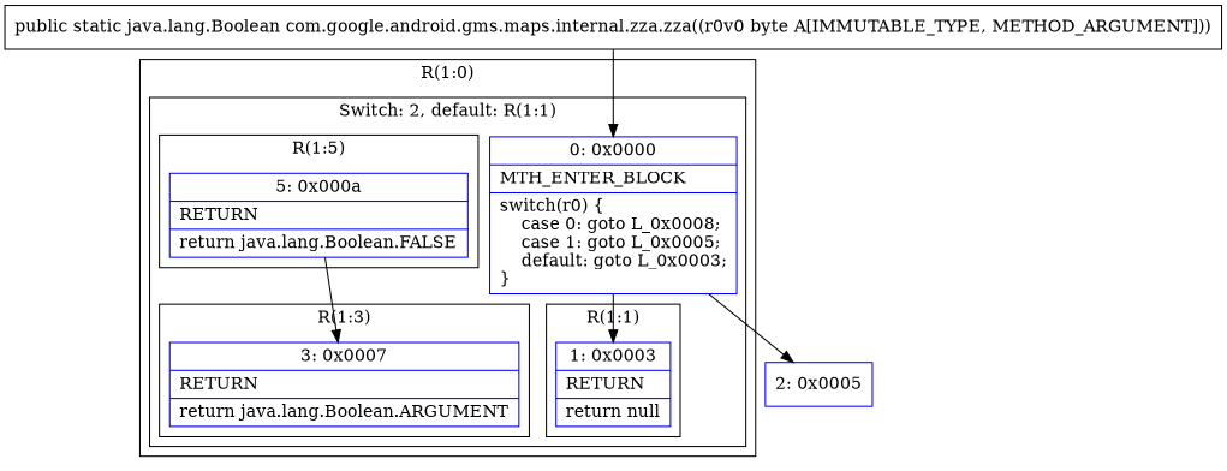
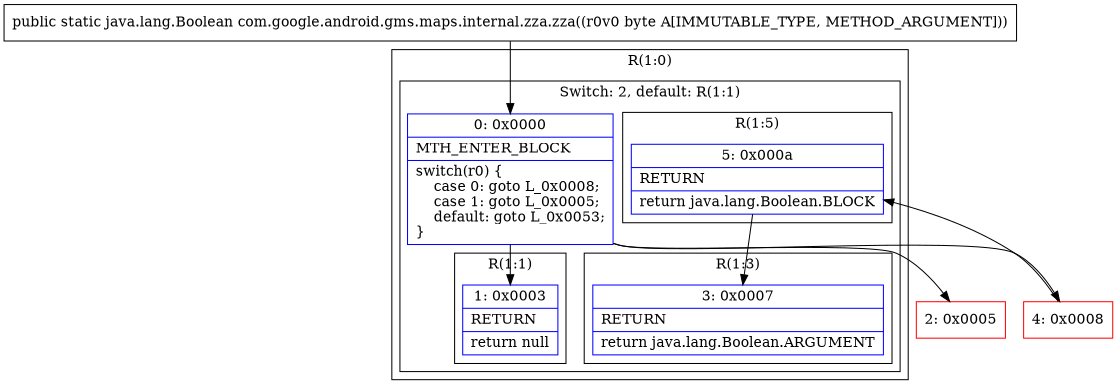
  digraph {
    node [color=blue shape=record]
-   n1 [label="{5\:\ 0x000a|RETURN\l|return java.lang.Boolean.FALSE\l}"]
+   n1 [label="{5\:\ 0x000a|RETURN\l|return java.lang.Boolean.BLOCK\l}"]
    n2 [label="{3\:\ 0x0007|RETURN\l|return java.lang.Boolean.ARGUMENT\l}"]
    n3 [label="{1\:\ 0x0003|RETURN\l|return null\l}"]
-   n4 [label="{0\:\ 0x0000|MTH_ENTER_BLOCK\l|switch(r0) \{\l    case 0: goto L_0x0008;\l    case 1: goto L_0x0005;\l    default: goto L_0x0003;\l\}\l}"]
-   n5 [label="{2\:\ 0x0005}"]
+   n4 [label="{0\:\ 0x0000|MTH_ENTER_BLOCK\l|switch(r0) \{\l    case 0: goto L_0x0008;\l    case 1: goto L_0x0005;\l    default: goto L_0x0053;\l\}\l}"]
+   n5 [color=red label="{2\:\ 0x0005}"]
+   n6 [color=red label="{4\:\ 0x0008}"]
    n7 [label="{public static java.lang.Boolean com.google.android.gms.maps.internal.zza.zza((r0v0 byte A[IMMUTABLE_TYPE, METHOD_ARGUMENT])) }" color=""]
    subgraph cluster_1 {
      label="R(1:0)"
      subgraph cluster_2 {
        label="Switch: 2, default: R(1:1)"
        n4
        subgraph cluster_3 {
          label="R(1:5)"
          n1
        }
        subgraph cluster_4 {
          label="R(1:3)"
          n2
        }
        subgraph cluster_5 {
          label="R(1:1)"
          n3
        }
      }
    }
    n1 -> n2
    n4 -> n3
    n4 -> n5
+   n4 -> n6
+   n6 -> n1
    n7 -> n4
  }
